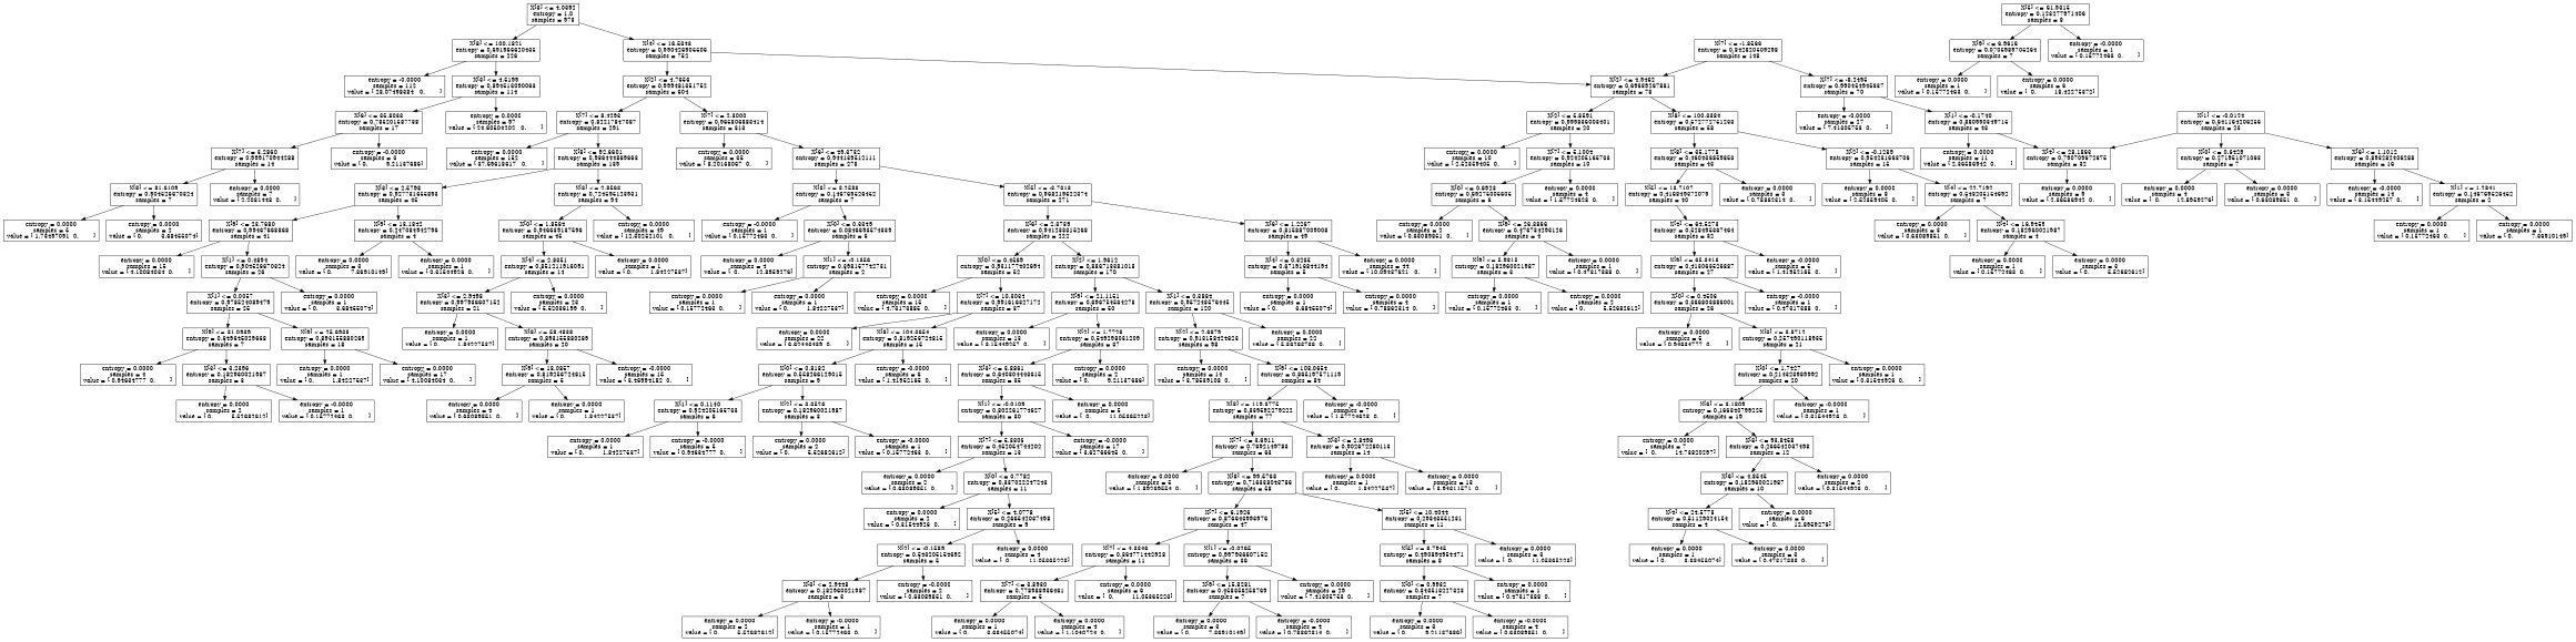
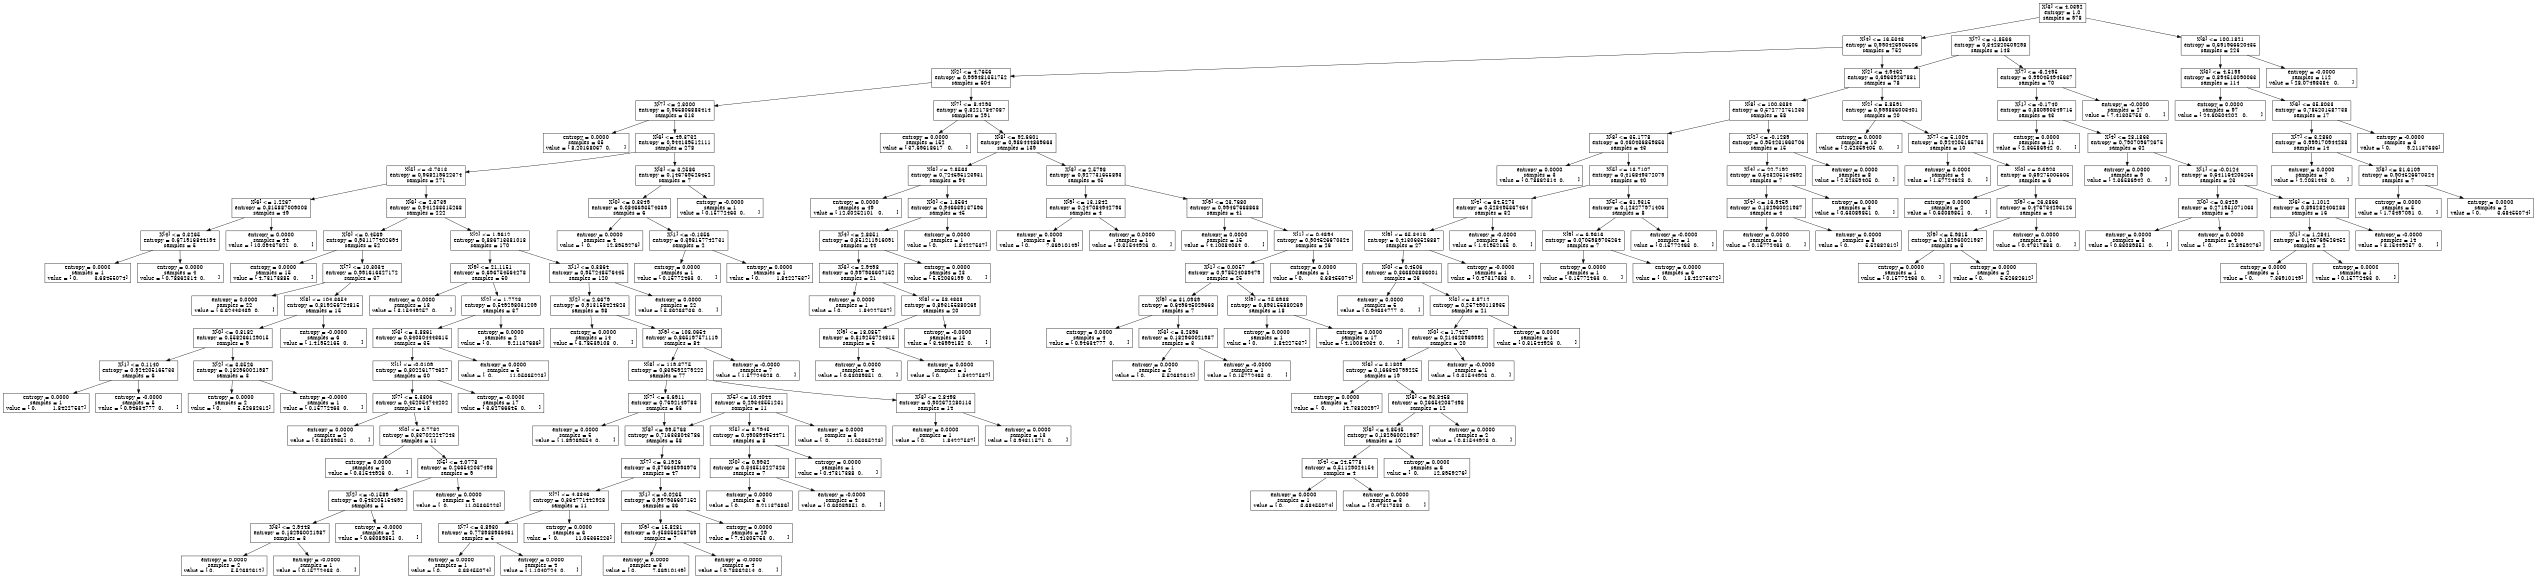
  digraph {
    node [shape=box]
    n1 [label="X[3] <= 4.0392\nentropy = 1.0\nsamples = 978"]
    n2 [label="X[4] <= 16.5343\nentropy = 0.990426905506\nsamples = 752"]
    n3 [label="X[8] <= 100.1821\nentropy = 0.691966620435\nsamples = 226"]
    n4 [label="X[2] <= 4.7656\nentropy = 0.999481351752\nsamples = 604"]
    n5 [label="X[2] <= 4.9462\nentropy = 0.69639267881\nsamples = 78"]
    n6 [label="X[3] <= 4.5199\nentropy = 0.894513090063\nsamples = 114"]
    n7 [label="entropy = -0.0000\nsamples = 112\nvalue = [ 28.07498384   0.        ]"]
    n8 [label="X[7] <= 2.3000\nentropy = 0.965806883414\nsamples = 313"]
    n9 [label="X[7] <= 8.4293\nentropy = 0.82217847087\nsamples = 291"]
    n10 [label="X[7] <= -1.8566\nentropy = 0.842820509298\nsamples = 148"]
    n11 [label="X[7] <= -8.2495\nentropy = 0.990454945637\nsamples = 70"]
    n12 [label="entropy = 0.0000\nsamples = 35\nvalue = [ 8.20168067  0.        ]"]
    n13 [label="X[6] <= 49.3732\nentropy = 0.944139512111\nsamples = 278"]
    n14 [label="entropy = 0.0000\nsamples = 152\nvalue = [ 37.69618617   0.        ]"]
    n15 [label="X[8] <= 92.6601\nentropy = 0.986444869663\nsamples = 139"]
    n16 [label="X[5] <= -3.7313\nentropy = 0.968219622374\nsamples = 271"]
    n17 [label="X[3] <= 3.2586\nentropy = 0.146769526452\nsamples = 7"]
    n18 [label="X[6] <= 1.2267\nentropy = 0.815887009008\nsamples = 49"]
    n19 [label="X[6] <= 2.3739\nentropy = 0.941233315268\nsamples = 222"]
    n20 [label="X[0] <= 0.3349\nentropy = 0.0846693574339\nsamples = 6"]
    n21 [label="entropy = -0.0000\nsamples = 1\nvalue = [ 0.15772463  0.        ]"]
    n22 [label="X[4] <= 0.3265\nentropy = 0.671916844194\nsamples = 5"]
    n23 [label="entropy = 0.0000\nsamples = 44\nvalue = [ 10.09437621   0.        ]"]
    n24 [label="X[0] <= 0.4569\nentropy = 0.931177402694\nsamples = 52"]
    n25 [label="X[2] <= 1.9612\nentropy = 0.886713381018\nsamples = 170"]
    n26 [label="entropy = 0.0000\nsamples = 1\nvalue = [ 0.          3.68455074]"]
    n27 [label="entropy = 0.0000\nsamples = 4\nvalue = [ 0.78862314  0.        ]"]
    n28 [label="entropy = 0.0000\nsamples = 15\nvalue = [ 4.73173885  0.        ]"]
    n29 [label="X[7] <= 10.3034\nentropy = 0.991616327172\nsamples = 37"]
    n30 [label="X[9] <= 21.1151\nentropy = 0.696754564278\nsamples = 50"]
    n31 [label="X[1] <= 0.3864\nentropy = 0.957248576445\nsamples = 120"]
    n32 [label="entropy = 0.0000\nsamples = 22\nvalue = [ 6.62443439  0.        ]"]
    n33 [label="X[8] <= 104.3654\nentropy = 0.819256724815\nsamples = 15"]
    n34 [label="X[0] <= 0.8182\nentropy = 0.558266129015\nsamples = 9"]
    n35 [label="entropy = -0.0000\nsamples = 6\nvalue = [ 1.41952165  0.        ]"]
    n36 [label="X[1] <= 0.1140\nentropy = 0.924205165733\nsamples = 6"]
    n37 [label="X[2] <= 3.3526\nentropy = 0.182960021987\nsamples = 3"]
    n38 [label="entropy = 0.0000\nsamples = 1\nvalue = [ 0.          1.84227537]"]
    n39 [label="entropy = -0.0000\nsamples = 5\nvalue = [ 0.94634777  0.        ]"]
    n40 [label="entropy = 0.0000\nsamples = 2\nvalue = [ 0.          5.52682612]"]
    n41 [label="entropy = -0.0000\nsamples = 1\nvalue = [ 0.15772463  0.        ]"]
    n42 [label="entropy = 0.0000\nsamples = 13\nvalue = [ 3.15449257  0.        ]"]
    n43 [label="X[2] <= 1.7728\nentropy = 0.549298031209\nsamples = 37"]
    n44 [label="X[2] <= 2.6679\nentropy = 0.913158424623\nsamples = 98"]
    n45 [label="entropy = 0.0000\nsamples = 22\nvalue = [ 5.36263736  0.        ]"]
    n46 [label="X[3] <= 3.8861\nentropy = 0.640304443615\nsamples = 35"]
    n47 [label="entropy = 0.0000\nsamples = 2\nvalue = [ 0.          9.21137686]"]
    n48 [label="X[1] <= -0.0109\nentropy = 0.802261774627\nsamples = 30"]
    n49 [label="entropy = 0.0000\nsamples = 5\nvalue = [  0.          11.05365223]"]
    n50 [label="X[7] <= 5.3306\nentropy = 0.452054744202\nsamples = 13"]
    n51 [label="entropy = -0.0000\nsamples = 17\nvalue = [ 3.62766645  0.        ]"]
    n52 [label="entropy = 0.0000\nsamples = 2\nvalue = [ 0.63089851  0.        ]"]
    n53 [label="X[0] <= 0.7782\nentropy = 0.337022247243\nsamples = 11"]
    n54 [label="entropy = 0.0000\nsamples = 2\nvalue = [ 0.31544926  0.        ]"]
    n55 [label="X[5] <= 4.0778\nentropy = 0.266542037498\nsamples = 9"]
    n56 [label="X[2] <= -0.1589\nentropy = 0.543205154692\nsamples = 5"]
    n57 [label="entropy = 0.0000\nsamples = 4\nvalue = [  0.          11.05365223]"]
    n58 [label="X[3] <= 2.9448\nentropy = 0.182960021987\nsamples = 3"]
    n59 [label="entropy = -0.0000\nsamples = 2\nvalue = [ 0.63089851  0.        ]"]
    n60 [label="entropy = 0.0000\nsamples = 2\nvalue = [ 0.          5.52682612]"]
    n61 [label="entropy = -0.0000\nsamples = 1\nvalue = [ 0.15772463  0.        ]"]
    n62 [label="entropy = 0.0000\nsamples = 14\nvalue = [ 3.78539108  0.        ]"]
    n63 [label="X[9] <= 108.0654\nentropy = 0.865197571119\nsamples = 84"]
    n64 [label="X[8] <= 119.3775\nentropy = 0.839592279222\nsamples = 77"]
    n65 [label="entropy = -0.0000\nsamples = 7\nvalue = [ 1.57724628  0.        ]"]
    n66 [label="X[7] <= 3.6911\nentropy = 0.7692149783\nsamples = 63"]
    n67 [label="X[3] <= 2.8498\nentropy = 0.902672280113\nsamples = 14"]
    n68 [label="entropy = 0.0000\nsamples = 5\nvalue = [ 1.89269554  0.        ]"]
    n69 [label="X[8] <= 99.5768\nentropy = 0.716338043786\nsamples = 58"]
    n70 [label="entropy = 0.0000\nsamples = 1\nvalue = [ 0.          1.84227537]"]
    n71 [label="entropy = 0.0000\nsamples = 13\nvalue = [ 3.94311571  0.        ]"]
    n72 [label="X[7] <= 6.1926\nentropy = 0.876643993976\nsamples = 47"]
    n73 [label="X[5] <= 10.4044\nentropy = 0.29343551231\nsamples = 11"]
    n74 [label="X[7] <= 4.3346\nentropy = 0.364771442928\nsamples = 11"]
    n75 [label="X[1] <= -0.0265\nentropy = 0.997936607152\nsamples = 36"]
    n76 [label="X[5] <= 8.7945\nentropy = 0.490894954471\nsamples = 8"]
    n77 [label="entropy = 0.0000\nsamples = 3\nvalue = [  0.          11.05365223]"]
    n78 [label="X[7] <= 3.8930\nentropy = 0.778988936461\nsamples = 5"]
    n79 [label="entropy = 0.0000\nsamples = 6\nvalue = [  0.          11.05365223]"]
    n80 [label="X[9] <= 15.8281\nentropy = 0.458356258769\nsamples = 7"]
    n81 [label="entropy = 0.0000\nsamples = 29\nvalue = [ 7.41305753  0.        ]"]
    n82 [label="entropy = 0.0000\nsamples = 1\nvalue = [ 0.          3.68455074]"]
    n83 [label="entropy = 0.0000\nsamples = 4\nvalue = [ 1.1040724  0.       ]"]
    n84 [label="entropy = 0.0000\nsamples = 3\nvalue = [ 0.          7.36910149]"]
    n85 [label="entropy = -0.0000\nsamples = 4\nvalue = [ 0.78862314  0.        ]"]
    n86 [label="X[0] <= 0.9932\nentropy = 0.343513227323\nsamples = 7"]
    n87 [label="entropy = 0.0000\nsamples = 1\nvalue = [ 0.47317388  0.        ]"]
    n88 [label="entropy = 0.0000\nsamples = 3\nvalue = [ 0.          9.21137686]"]
    n89 [label="entropy = -0.0000\nsamples = 4\nvalue = [ 0.63089851  0.        ]"]
    n90 [label="entropy = 0.0000\nsamples = 4\nvalue = [  0.         12.8959276]"]
    n91 [label="X[1] <= -0.1356\nentropy = 0.398157742731\nsamples = 2"]
    n92 [label="entropy = 0.0000\nsamples = 1\nvalue = [ 0.15772463  0.        ]"]
    n93 [label="entropy = 0.0000\nsamples = 1\nvalue = [ 0.          1.84227537]"]
    n94 [label="X[3] <= 2.8563\nentropy = 0.724595123931\nsamples = 94"]
    n95 [label="X[3] <= 2.5798\nentropy = 0.927731655893\nsamples = 45"]
    n96 [label="entropy = 0.0000\nsamples = 49\nvalue = [ 12.30252101   0.        ]"]
    n97 [label="X[0] <= 1.8564\nentropy = 0.946639137596\nsamples = 45"]
    n98 [label="X[9] <= 13.1842\nentropy = 0.247084942796\nsamples = 4"]
    n99 [label="X[9] <= 23.7680\nentropy = 0.99467668868\nsamples = 41"]
-   n100 [label="X[4] <= 2.8351\nentropy = 0.851211916091\nsamples = 14"]
+   n100 [label="X[4] <= 2.8351\nentropy = 0.851211916091\nsamples = 44"]
    n101 [label="entropy = 0.0000\nsamples = 1\nvalue = [ 0.          1.84227537]"]
    n102 [label="X[3] <= 2.9498\nentropy = 0.997936607152\nsamples = 21"]
    n103 [label="entropy = 0.0000\nsamples = 23\nvalue = [ 5.52036199  0.        ]"]
    n104 [label="entropy = 0.0000\nsamples = 1\nvalue = [ 0.          1.84227537]"]
    n105 [label="X[8] <= 58.4838\nentropy = 0.893155880269\nsamples = 20"]
    n106 [label="X[9] <= 18.0857\nentropy = 0.819256724815\nsamples = 5"]
    n107 [label="entropy = -0.0000\nsamples = 15\nvalue = [ 3.46994182  0.        ]"]
    n108 [label="entropy = 0.0000\nsamples = 4\nvalue = [ 0.63089851  0.        ]"]
    n109 [label="entropy = 0.0000\nsamples = 1\nvalue = [ 0.          1.84227537]"]
    n110 [label="entropy = 0.0000\nsamples = 3\nvalue = [ 0.          7.36910149]"]
    n111 [label="entropy = 0.0000\nsamples = 1\nvalue = [ 0.31544926  0.        ]"]
    n112 [label="entropy = 0.0000\nsamples = 15\nvalue = [ 4.10084034  0.        ]"]
    n113 [label="X[1] <= 0.4894\nentropy = 0.904526670324\nsamples = 26"]
    n114 [label="X[1] <= 0.0057\nentropy = 0.978524089479\nsamples = 25"]
    n115 [label="entropy = 0.0000\nsamples = 1\nvalue = [ 0.          3.68455074]"]
    n116 [label="X[9] <= 31.0939\nentropy = 0.649645029668\nsamples = 7"]
    n117 [label="X[9] <= 25.6938\nentropy = 0.893155880269\nsamples = 18"]
    n118 [label="entropy = 0.0000\nsamples = 4\nvalue = [ 0.94634777  0.        ]"]
    n119 [label="X[3] <= 3.2396\nentropy = 0.182960021987\nsamples = 3"]
    n120 [label="entropy = 0.0000\nsamples = 1\nvalue = [ 0.          1.84227537]"]
    n121 [label="entropy = 0.0000\nsamples = 17\nvalue = [ 4.10084034  0.        ]"]
    n122 [label="entropy = 0.0000\nsamples = 2\nvalue = [ 0.          5.52682612]"]
    n123 [label="entropy = -0.0000\nsamples = 1\nvalue = [ 0.15772463  0.        ]"]
    n124 [label="X[1] <= -0.1740\nentropy = 0.880990349715\nsamples = 43"]
    n125 [label="entropy = -0.0000\nsamples = 27\nvalue = [ 7.41305753  0.        ]"]
    n126 [label="X[8] <= 100.3384\nentropy = 0.572772751233\nsamples = 58"]
    n127 [label="X[2] <= 5.8591\nentropy = 0.999836003401\nsamples = 20"]
    n128 [label="entropy = 0.0000\nsamples = 11\nvalue = [ 2.36586942  0.        ]"]
    n129 [label="X[4] <= 28.1863\nentropy = 0.790709672675\nsamples = 32"]
    n130 [label="entropy = 0.0000\nsamples = 9\nvalue = [ 2.36586942  0.        ]"]
    n131 [label="X[1] <= -0.0124\nentropy = 0.641164206256\nsamples = 23"]
    n132 [label="X[0] <= 0.6429\nentropy = 0.271951071063\nsamples = 7"]
    n133 [label="X[6] <= 1.1012\nentropy = 0.893282406288\nsamples = 16"]
    n134 [label="entropy = 0.0000\nsamples = 3\nvalue = [ 0.63089851  0.        ]"]
    n135 [label="entropy = 0.0000\nsamples = 4\nvalue = [  0.         12.8959276]"]
    n136 [label="X[1] <= 1.2841\nentropy = 0.146769526452\nsamples = 2"]
    n137 [label="entropy = -0.0000\nsamples = 14\nvalue = [ 3.15449257  0.        ]"]
    n138 [label="entropy = 0.0000\nsamples = 1\nvalue = [ 0.          7.36910149]"]
    n139 [label="entropy = 0.0000\nsamples = 1\nvalue = [ 0.15772463  0.        ]"]
    n140 [label="X[8] <= 35.1778\nentropy = 0.460436859853\nsamples = 43"]
    n141 [label="X[2] <= -0.1289\nentropy = 0.954231663706\nsamples = 15"]
    n142 [label="entropy = 0.0000\nsamples = 10\nvalue = [ 2.52359405  0.        ]"]
    n143 [label="X[7] <= 5.1004\nentropy = 0.924205165733\nsamples = 10"]
    n144 [label="entropy = 0.0000\nsamples = 3\nvalue = [ 0.78862314  0.        ]"]
    n145 [label="X[5] <= 13.7107\nentropy = 0.416849372079\nsamples = 40"]
    n146 [label="X[4] <= 22.7192\nentropy = 0.543205154692\nsamples = 7"]
    n147 [label="entropy = 0.0000\nsamples = 8\nvalue = [ 2.52359405  0.        ]"]
    n148 [label="X[4] <= 64.5273\nentropy = 0.528495367464\nsamples = 32"]
    n149 [label="X[5] <= 61.9315\nentropy = 0.123277971406\nsamples = 8"]
    n150 [label="X[9] <= 65.3416\nentropy = 0.413063526887\nsamples = 27"]
    n151 [label="entropy = -0.0000\nsamples = 5\nvalue = [ 1.41952165  0.        ]"]
    n152 [label="X[9] <= 6.9616\nentropy = 0.0705989705264\nsamples = 7"]
    n153 [label="entropy = -0.0000\nsamples = 1\nvalue = [ 0.15772463  0.        ]"]
    n154 [label="X[0] <= 0.4506\nentropy = 0.366803886001\nsamples = 26"]
    n155 [label="entropy = -0.0000\nsamples = 1\nvalue = [ 0.47317388  0.        ]"]
    n156 [label="entropy = 0.0000\nsamples = 5\nvalue = [ 0.94634777  0.        ]"]
    n157 [label="X[3] <= 3.8712\nentropy = 0.257490118935\nsamples = 21"]
    n158 [label="X[0] <= 1.7427\nentropy = 0.214323989992\nsamples = 20"]
    n159 [label="entropy = 0.0000\nsamples = 1\nvalue = [ 0.31544926  0.        ]"]
    n160 [label="X[6] <= 3.1809\nentropy = 0.166340799225\nsamples = 19"]
    n161 [label="entropy = -0.0000\nsamples = 1\nvalue = [ 0.31544926  0.        ]"]
    n162 [label="entropy = 0.0000\nsamples = 7\nvalue = [  0.          14.73820297]"]
    n163 [label="X[8] <= 93.8458\nentropy = 0.266542037498\nsamples = 12"]
    n164 [label="X[6] <= 4.8545\nentropy = 0.182960021987\nsamples = 10"]
    n165 [label="entropy = 0.0000\nsamples = 2\nvalue = [ 0.31544926  0.        ]"]
    n166 [label="X[4] <= 24.5778\nentropy = 0.51129024154\nsamples = 4"]
    n167 [label="entropy = 0.0000\nsamples = 6\nvalue = [  0.         12.8959276]"]
    n168 [label="entropy = 0.0000\nsamples = 1\nvalue = [ 0.          3.68455074]"]
    n169 [label="entropy = 0.0000\nsamples = 3\nvalue = [ 0.47317388  0.        ]"]
    n170 [label="entropy = 0.0000\nsamples = 1\nvalue = [ 0.15772463  0.        ]"]
    n171 [label="entropy = 0.0000\nsamples = 6\nvalue = [  0.          18.42275372]"]
    n172 [label="X[4] <= 16.9459\nentropy = 0.182960021987\nsamples = 4"]
    n173 [label="entropy = 0.0000\nsamples = 3\nvalue = [ 0.63089851  0.        ]"]
    n174 [label="entropy = 0.0000\nsamples = 1\nvalue = [ 0.15772463  0.        ]"]
    n175 [label="entropy = 0.0000\nsamples = 3\nvalue = [ 0.          5.52682612]"]
    n176 [label="entropy = 0.0000\nsamples = 4\nvalue = [ 1.57724628  0.        ]"]
    n177 [label="X[0] <= 0.6923\nentropy = 0.69275005605\nsamples = 6"]
    n178 [label="entropy = 0.0000\nsamples = 2\nvalue = [ 0.63089851  0.        ]"]
    n179 [label="X[9] <= 26.3866\nentropy = 0.476734293126\nsamples = 4"]
    n180 [label="X[9] <= 5.9815\nentropy = 0.182960021987\nsamples = 3"]
    n181 [label="entropy = 0.0000\nsamples = 1\nvalue = [ 0.47317388  0.        ]"]
    n182 [label="entropy = 0.0000\nsamples = 1\nvalue = [ 0.15772463  0.        ]"]
    n183 [label="entropy = 0.0000\nsamples = 2\nvalue = [ 0.          5.52682612]"]
    n184 [label="entropy = 0.0000\nsamples = 97\nvalue = [ 24.60504202   0.        ]"]
    n185 [label="X[6] <= 35.8033\nentropy = 0.785201587738\nsamples = 17"]
    n186 [label="X[7] <= 3.2860\nentropy = 0.999170944288\nsamples = 14"]
    n187 [label="entropy = -0.0000\nsamples = 3\nvalue = [ 0.          9.21137686]"]
    n188 [label="entropy = 0.0000\nsamples = 7\nvalue = [ 2.2081448  0.       ]"]
    n189 [label="X[8] <= 81.6109\nentropy = 0.904526670324\nsamples = 7"]
    n190 [label="entropy = 0.0000\nsamples = 5\nvalue = [ 1.73497091  0.        ]"]
    n191 [label="entropy = 0.0000\nsamples = 2\nvalue = [ 0.          3.68455074]"]
    n1 -> n2
    n1 -> n3
    n2 -> n4
    n2 -> n5
    n3 -> n6
    n3 -> n7
    n4 -> n8
    n4 -> n9
    n5 -> n126
    n5 -> n127
    n6 -> n184
    n6 -> n185
    n8 -> n12
    n8 -> n13
    n9 -> n14
    n9 -> n15
    n10 -> n5
    n10 -> n11
    n11 -> n124
    n11 -> n125
    n13 -> n16
    n13 -> n17
    n15 -> n94
    n15 -> n95
    n16 -> n18
    n16 -> n19
    n17 -> n20
    n17 -> n21
    n18 -> n22
    n18 -> n23
    n19 -> n24
    n19 -> n25
    n20 -> n90
    n20 -> n91
    n22 -> n26
    n22 -> n27
    n24 -> n28
    n24 -> n29
    n25 -> n30
    n25 -> n31
    n29 -> n32
    n29 -> n33
    n30 -> n42
    n30 -> n43
    n31 -> n44
    n31 -> n45
    n33 -> n34
    n33 -> n35
    n34 -> n36
    n34 -> n37
    n36 -> n38
    n36 -> n39
    n37 -> n40
    n37 -> n41
    n43 -> n46
    n43 -> n47
    n44 -> n62
    n44 -> n63
    n46 -> n48
    n46 -> n49
    n48 -> n50
    n48 -> n51
    n50 -> n52
    n50 -> n53
    n53 -> n54
    n53 -> n55
    n55 -> n56
    n55 -> n57
    n56 -> n58
    n56 -> n59
    n58 -> n60
    n58 -> n61
    n63 -> n64
    n63 -> n65
    n64 -> n66
    n64 -> n67
    n66 -> n68
    n66 -> n69
    n67 -> n70
    n67 -> n71
    n69 -> n72
-   n69 -> n73
+   n73 -> n69
    n72 -> n74
    n72 -> n75
    n73 -> n76
    n73 -> n77
    n74 -> n78
    n74 -> n79
    n75 -> n80
    n75 -> n81
    n76 -> n86
    n76 -> n87
    n78 -> n82
    n78 -> n83
    n80 -> n84
    n80 -> n85
    n86 -> n88
    n86 -> n89
    n91 -> n92
    n91 -> n93
    n94 -> n96
    n94 -> n97
    n95 -> n98
    n95 -> n99
    n97 -> n100
    n97 -> n101
    n98 -> n110
    n98 -> n111
    n99 -> n112
    n99 -> n113
    n100 -> n102
    n100 -> n103
    n102 -> n104
    n102 -> n105
    n105 -> n106
    n105 -> n107
    n106 -> n108
    n106 -> n109
    n113 -> n114
    n113 -> n115
    n114 -> n116
    n114 -> n117
    n116 -> n118
    n116 -> n119
    n117 -> n120
    n117 -> n121
    n119 -> n122
    n119 -> n123
    n124 -> n128
    n124 -> n129
    n126 -> n140
    n126 -> n141
    n127 -> n142
    n127 -> n143
    n129 -> n130
-   n131 -> n129
+   n129 -> n131
    n131 -> n132
    n131 -> n133
    n132 -> n134
    n132 -> n135
    n133 -> n136
    n133 -> n137
    n136 -> n138
    n136 -> n139
    n140 -> n144
    n140 -> n145
    n141 -> n146
    n141 -> n147
    n143 -> n176
    n143 -> n177
    n145 -> n148
+   n145 -> n149
    n146 -> n172
    n146 -> n173
    n148 -> n150
    n148 -> n151
    n149 -> n152
    n149 -> n153
    n150 -> n154
    n150 -> n155
    n152 -> n170
    n152 -> n171
    n154 -> n156
    n154 -> n157
    n157 -> n158
    n157 -> n159
    n158 -> n160
    n158 -> n161
    n160 -> n162
    n160 -> n163
    n163 -> n164
    n163 -> n165
    n164 -> n166
    n164 -> n167
    n166 -> n168
    n166 -> n169
    n172 -> n174
    n172 -> n175
    n177 -> n178
    n177 -> n179
    n179 -> n180
    n179 -> n181
    n180 -> n182
    n180 -> n183
    n185 -> n186
    n185 -> n187
    n186 -> n188
    n186 -> n189
    n189 -> n190
    n189 -> n191
  }
